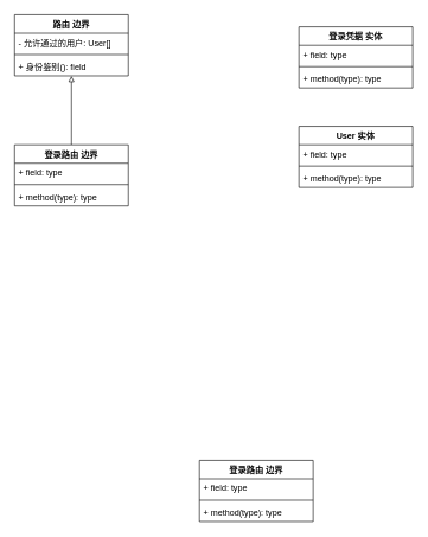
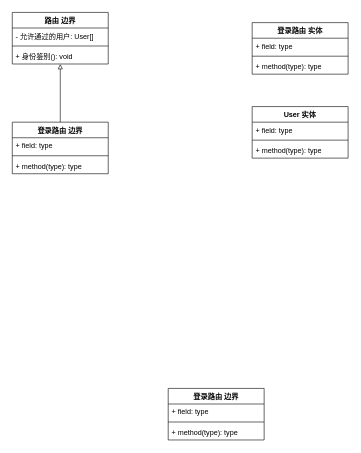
  <mxCell id="0" />
  <mxCell id="1" parent="0" />
  <mxCell id="2" value="User 实体" style="swimlane;fontStyle=1;align=center;verticalAlign=top;childLayout=stackLayout;horizontal=1;startSize=26;horizontalStack=0;resizeParent=1;resizeParentMax=0;resizeLast=0;collapsible=1;marginBottom=0;" vertex="1" parent="1"><mxGeometry x="420" y="177" width="160" height="86" as="geometry"><mxRectangle x="333" y="320" width="90" height="26" as="alternateBounds" /></mxGeometry></mxCell>
  <mxCell id="3" value="+ field: type" style="text;strokeColor=none;fillColor=none;align=left;verticalAlign=top;spacingLeft=4;spacingRight=4;overflow=hidden;rotatable=0;points=[[0,0.5],[1,0.5]];portConstraint=eastwest;" vertex="1" parent="2"><mxGeometry y="26" width="160" height="26" as="geometry" /></mxCell>
  <mxCell id="4" value="" style="line;strokeWidth=1;fillColor=none;align=left;verticalAlign=middle;spacingTop=-1;spacingLeft=3;spacingRight=3;rotatable=0;labelPosition=right;points=[];portConstraint=eastwest;" vertex="1" parent="2"><mxGeometry y="52" width="160" height="8" as="geometry" /></mxCell>
  <mxCell id="5" value="+ method(type): type" style="text;strokeColor=none;fillColor=none;align=left;verticalAlign=top;spacingLeft=4;spacingRight=4;overflow=hidden;rotatable=0;points=[[0,0.5],[1,0.5]];portConstraint=eastwest;" vertex="1" parent="2"><mxGeometry y="60" width="160" height="26" as="geometry" /></mxCell>
- <mxCell id="6" value="登录凭据 实体" style="swimlane;fontStyle=1;align=center;verticalAlign=top;childLayout=stackLayout;horizontal=1;startSize=26;horizontalStack=0;resizeParent=1;resizeParentMax=0;resizeLast=0;collapsible=1;marginBottom=0;" vertex="1" parent="1"><mxGeometry x="420" y="37" width="160" height="86" as="geometry"><mxRectangle x="333" y="180" width="110" height="26" as="alternateBounds" /></mxGeometry></mxCell>
+ <mxCell id="6" value="登录路由 实体" style="swimlane;fontStyle=1;align=center;verticalAlign=top;childLayout=stackLayout;horizontal=1;startSize=26;horizontalStack=0;resizeParent=1;resizeParentMax=0;resizeLast=0;collapsible=1;marginBottom=0;" vertex="1" parent="1"><mxGeometry x="420" y="37" width="160" height="86" as="geometry"><mxRectangle x="333" y="180" width="110" height="26" as="alternateBounds" /></mxGeometry></mxCell>
  <mxCell id="7" value="+ field: type" style="text;strokeColor=none;fillColor=none;align=left;verticalAlign=top;spacingLeft=4;spacingRight=4;overflow=hidden;rotatable=0;points=[[0,0.5],[1,0.5]];portConstraint=eastwest;" vertex="1" parent="6"><mxGeometry y="26" width="160" height="26" as="geometry" /></mxCell>
  <mxCell id="8" value="" style="line;strokeWidth=1;fillColor=none;align=left;verticalAlign=middle;spacingTop=-1;spacingLeft=3;spacingRight=3;rotatable=0;labelPosition=right;points=[];portConstraint=eastwest;" vertex="1" parent="6"><mxGeometry y="52" width="160" height="8" as="geometry" /></mxCell>
  <mxCell id="9" value="+ method(type): type" style="text;strokeColor=none;fillColor=none;align=left;verticalAlign=top;spacingLeft=4;spacingRight=4;overflow=hidden;rotatable=0;points=[[0,0.5],[1,0.5]];portConstraint=eastwest;" vertex="1" parent="6"><mxGeometry y="60" width="160" height="26" as="geometry" /></mxCell>
  <mxCell id="10" value="登录路由 边界" style="swimlane;fontStyle=1;align=center;verticalAlign=top;childLayout=stackLayout;horizontal=1;startSize=26;horizontalStack=0;resizeParent=1;resizeParentMax=0;resizeLast=0;collapsible=1;marginBottom=0;" vertex="1" parent="1"><mxGeometry x="280" y="647" width="160" height="86" as="geometry" /></mxCell>
  <mxCell id="11" value="+ field: type" style="text;strokeColor=none;fillColor=none;align=left;verticalAlign=top;spacingLeft=4;spacingRight=4;overflow=hidden;rotatable=0;points=[[0,0.5],[1,0.5]];portConstraint=eastwest;" vertex="1" parent="10"><mxGeometry y="26" width="160" height="26" as="geometry" /></mxCell>
  <mxCell id="12" value="" style="line;strokeWidth=1;fillColor=none;align=left;verticalAlign=middle;spacingTop=-1;spacingLeft=3;spacingRight=3;rotatable=0;labelPosition=right;points=[];portConstraint=eastwest;" vertex="1" parent="10"><mxGeometry y="52" width="160" height="8" as="geometry" /></mxCell>
  <mxCell id="13" value="+ method(type): type" style="text;strokeColor=none;fillColor=none;align=left;verticalAlign=top;spacingLeft=4;spacingRight=4;overflow=hidden;rotatable=0;points=[[0,0.5],[1,0.5]];portConstraint=eastwest;" vertex="1" parent="10"><mxGeometry y="60" width="160" height="26" as="geometry" /></mxCell>
  <mxCell id="14" style="edgeStyle=orthogonalEdgeStyle;rounded=0;orthogonalLoop=1;jettySize=auto;html=1;exitX=0.5;exitY=0;exitDx=0;exitDy=0;entryX=0.5;entryY=1.006;entryDx=0;entryDy=0;entryPerimeter=0;endArrow=block;endFill=0;" edge="1" parent="1" source="15" target="22"><mxGeometry relative="1" as="geometry" /></mxCell>
  <mxCell id="15" value="登录路由 边界" style="swimlane;fontStyle=1;align=center;verticalAlign=top;childLayout=stackLayout;horizontal=1;startSize=26;horizontalStack=0;resizeParent=1;resizeParentMax=0;resizeLast=0;collapsible=1;marginBottom=0;" vertex="1" parent="1"><mxGeometry x="20" y="203" width="160" height="86" as="geometry"><mxRectangle x="40" y="180" width="80" height="26" as="alternateBounds" /></mxGeometry></mxCell>
  <mxCell id="16" value="+ field: type" style="text;strokeColor=none;fillColor=none;align=left;verticalAlign=top;spacingLeft=4;spacingRight=4;overflow=hidden;rotatable=0;points=[[0,0.5],[1,0.5]];portConstraint=eastwest;" vertex="1" parent="15"><mxGeometry y="26" width="160" height="26" as="geometry" /></mxCell>
  <mxCell id="17" value="" style="line;strokeWidth=1;fillColor=none;align=left;verticalAlign=middle;spacingTop=-1;spacingLeft=3;spacingRight=3;rotatable=0;labelPosition=right;points=[];portConstraint=eastwest;" vertex="1" parent="15"><mxGeometry y="52" width="160" height="8" as="geometry" /></mxCell>
  <mxCell id="18" value="+ method(type): type" style="text;strokeColor=none;fillColor=none;align=left;verticalAlign=top;spacingLeft=4;spacingRight=4;overflow=hidden;rotatable=0;points=[[0,0.5],[1,0.5]];portConstraint=eastwest;" vertex="1" parent="15"><mxGeometry y="60" width="160" height="26" as="geometry" /></mxCell>
  <mxCell id="19" value="路由 边界" style="swimlane;fontStyle=1;align=center;verticalAlign=top;childLayout=stackLayout;horizontal=1;startSize=26;horizontalStack=0;resizeParent=1;resizeParentMax=0;resizeLast=0;collapsible=1;marginBottom=0;" vertex="1" parent="1"><mxGeometry x="20" y="20" width="160" height="86" as="geometry"><mxRectangle x="40" y="320" width="80" height="26" as="alternateBounds" /></mxGeometry></mxCell>
  <mxCell id="20" value="- 允许通过的用户: User[]" style="text;strokeColor=none;fillColor=none;align=left;verticalAlign=top;spacingLeft=4;spacingRight=4;overflow=hidden;rotatable=0;points=[[0,0.5],[1,0.5]];portConstraint=eastwest;" vertex="1" parent="19"><mxGeometry y="26" width="160" height="26" as="geometry" /></mxCell>
  <mxCell id="21" value="" style="line;strokeWidth=1;fillColor=none;align=left;verticalAlign=middle;spacingTop=-1;spacingLeft=3;spacingRight=3;rotatable=0;labelPosition=right;points=[];portConstraint=eastwest;" vertex="1" parent="19"><mxGeometry y="52" width="160" height="8" as="geometry" /></mxCell>
- <mxCell id="22" value="+ 身份鉴别(): field" style="text;strokeColor=none;fillColor=none;align=left;verticalAlign=top;spacingLeft=4;spacingRight=4;overflow=hidden;rotatable=0;points=[[0,0.5],[1,0.5]];portConstraint=eastwest;" vertex="1" parent="19"><mxGeometry y="60" width="160" height="26" as="geometry" /></mxCell>
+ <mxCell id="22" value="+ 身份鉴别(): void" style="text;strokeColor=none;fillColor=none;align=left;verticalAlign=top;spacingLeft=4;spacingRight=4;overflow=hidden;rotatable=0;points=[[0,0.5],[1,0.5]];portConstraint=eastwest;" vertex="1" parent="19"><mxGeometry y="60" width="160" height="26" as="geometry" /></mxCell>
